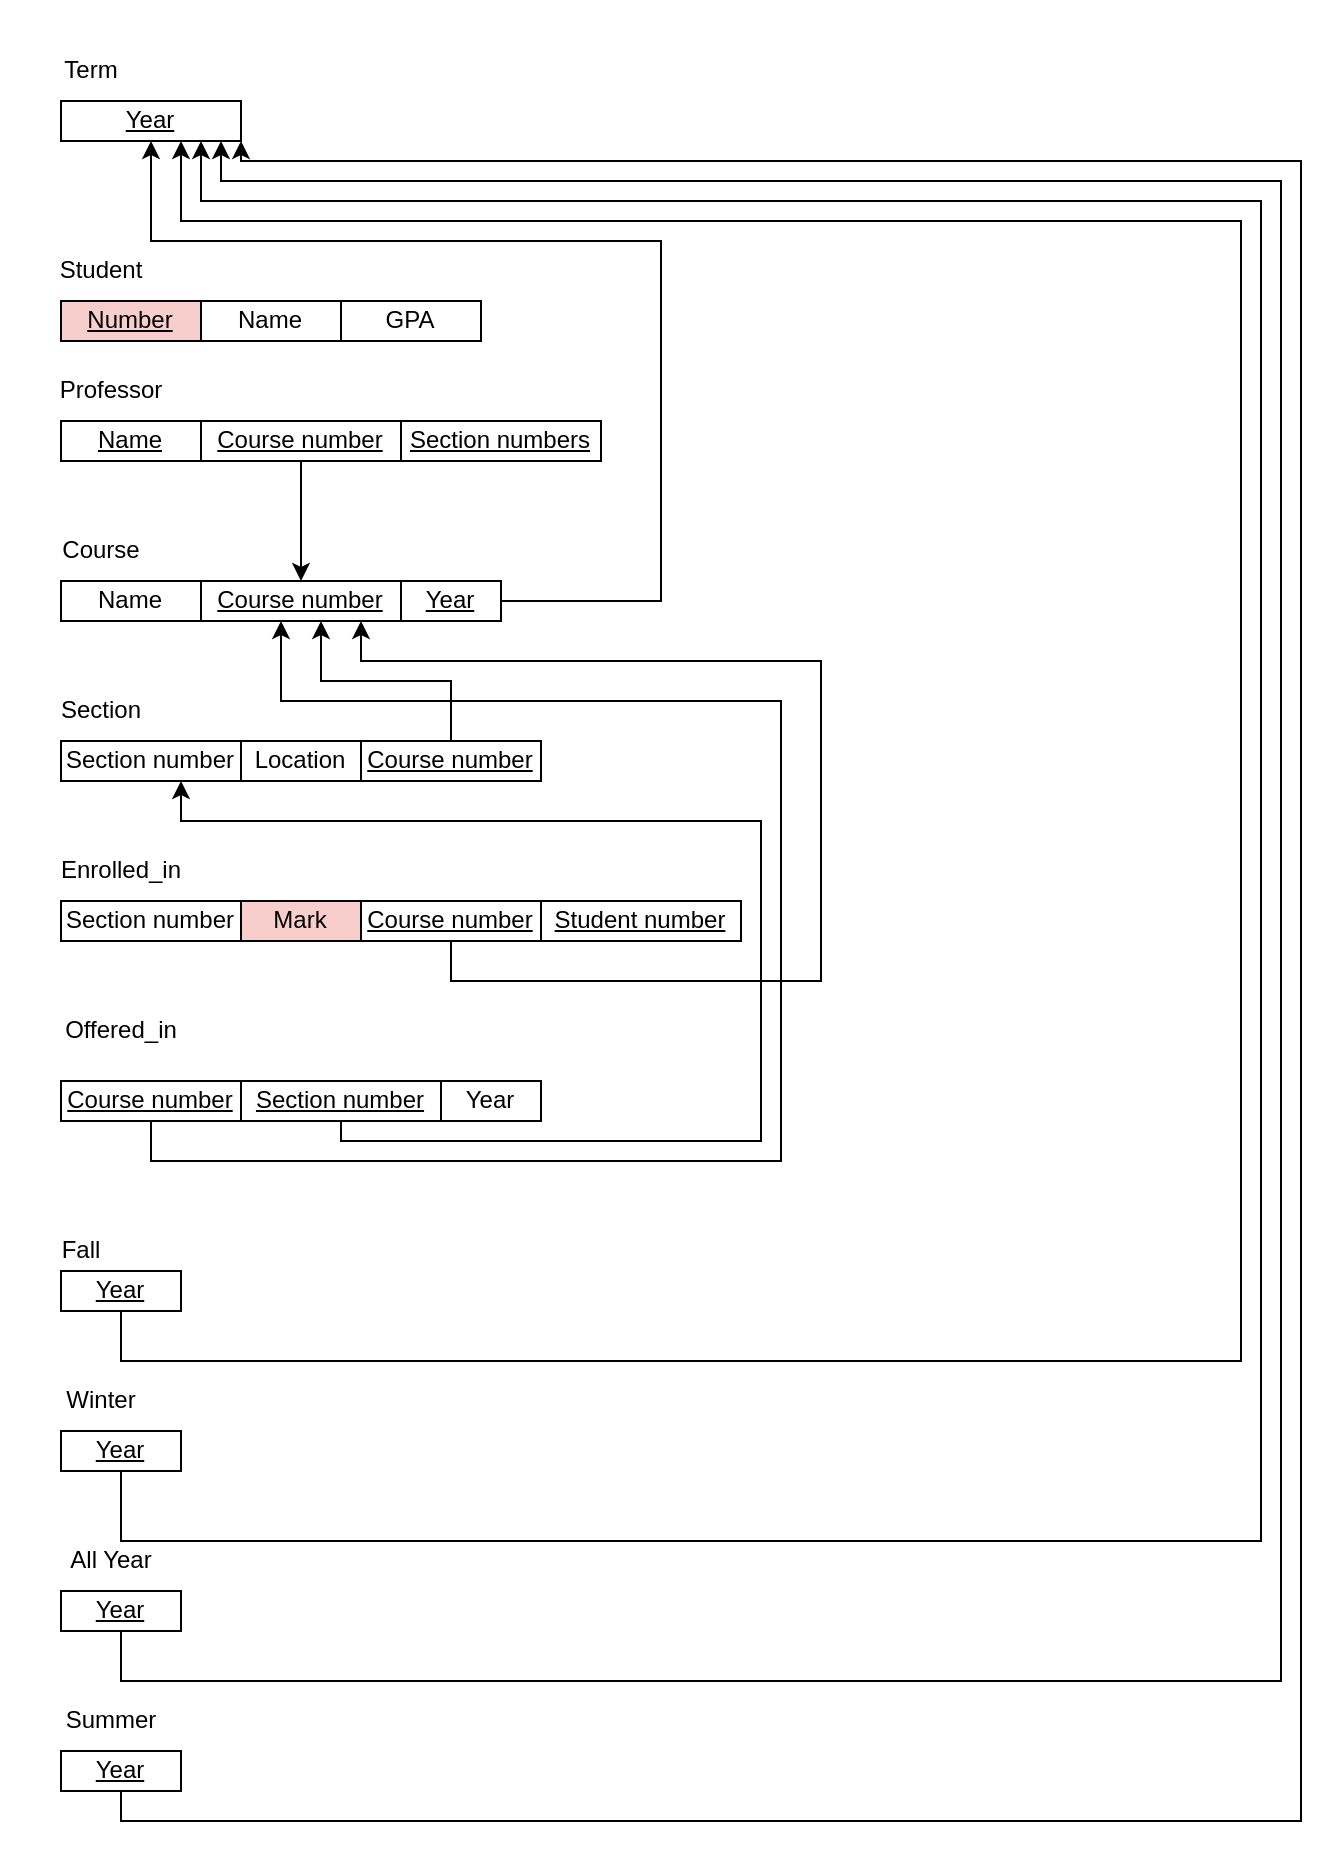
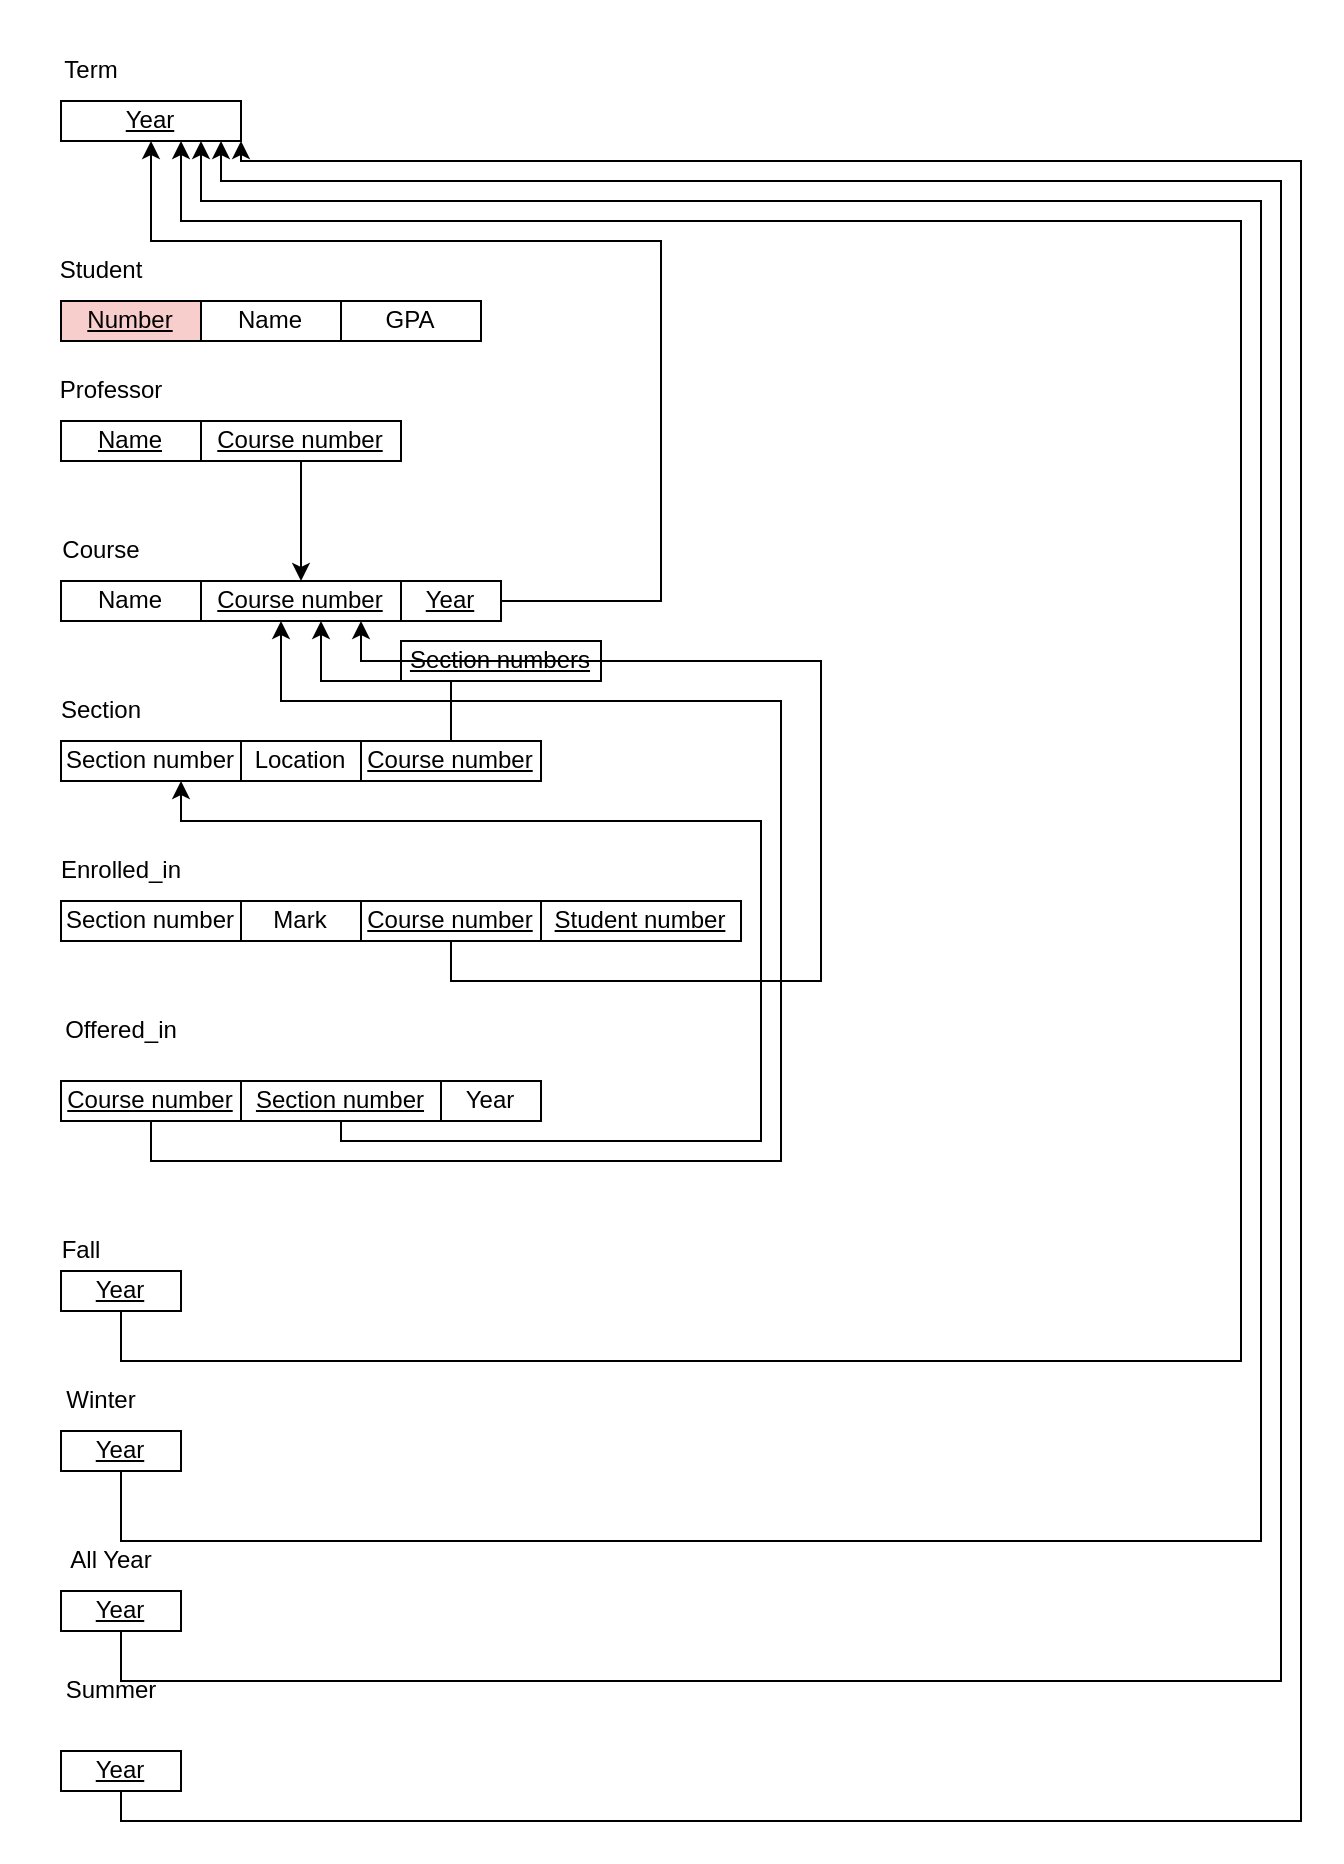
  <mxCell id="0" />
  <mxCell id="1" parent="0" />
  <mxCell id="2" value="&lt;u&gt;Year&lt;/u&gt;" style="whiteSpace=wrap;html=1;align=center;" vertex="1" parent="1"><mxGeometry x="30" y="50" width="90" height="20" as="geometry" /></mxCell>
  <mxCell id="3" value="Term" style="text;html=1;align=center;verticalAlign=middle;resizable=0;points=[];autosize=1;strokeColor=none;fillColor=none;" vertex="1" parent="1"><mxGeometry x="20" y="20" width="50" height="30" as="geometry" /></mxCell>
  <mxCell id="4" value="&lt;u&gt;Number&lt;/u&gt;" style="whiteSpace=wrap;html=1;align=center;fillColor=#f8cecc;" vertex="1" parent="1"><mxGeometry x="30" y="150" width="70" height="20" as="geometry" /></mxCell>
  <mxCell id="5" value="Student" style="text;html=1;align=center;verticalAlign=middle;resizable=0;points=[];autosize=1;strokeColor=none;fillColor=none;" vertex="1" parent="1"><mxGeometry x="20" y="120" width="60" height="30" as="geometry" /></mxCell>
  <mxCell id="6" value="Name" style="whiteSpace=wrap;html=1;align=center;" vertex="1" parent="1"><mxGeometry x="100" y="150" width="70" height="20" as="geometry" /></mxCell>
  <mxCell id="7" value="GPA" style="whiteSpace=wrap;html=1;align=center;" vertex="1" parent="1"><mxGeometry x="170" y="150" width="70" height="20" as="geometry" /></mxCell>
  <mxCell id="8" value="&lt;u&gt;Name&lt;/u&gt;" style="whiteSpace=wrap;html=1;align=center;" vertex="1" parent="1"><mxGeometry x="30" y="210" width="70" height="20" as="geometry" /></mxCell>
  <mxCell id="9" value="Professor" style="text;html=1;align=center;verticalAlign=middle;resizable=0;points=[];autosize=1;strokeColor=none;fillColor=none;" vertex="1" parent="1"><mxGeometry x="20" y="180" width="70" height="30" as="geometry" /></mxCell>
- <mxCell id="10" value="&lt;u&gt;Section numbers&lt;/u&gt;" style="whiteSpace=wrap;html=1;align=center;" vertex="1" parent="1"><mxGeometry x="200" y="210" width="100" height="20" as="geometry" /></mxCell>
+ <mxCell id="10" value="&lt;u&gt;Section numbers&lt;/u&gt;" style="whiteSpace=wrap;html=1;align=center;" vertex="1" parent="1"><mxGeometry x="200" y="320" width="100" height="20" as="geometry" /></mxCell>
  <mxCell id="11" style="edgeStyle=orthogonalEdgeStyle;rounded=0;orthogonalLoop=1;jettySize=auto;html=1;" edge="1" parent="1" source="12" target="16"><mxGeometry relative="1" as="geometry" /></mxCell>
  <mxCell id="12" value="&lt;u&gt;Course number&lt;/u&gt;" style="whiteSpace=wrap;html=1;align=center;" vertex="1" parent="1"><mxGeometry x="100" y="210" width="100" height="20" as="geometry" /></mxCell>
  <mxCell id="13" value="Name" style="whiteSpace=wrap;html=1;align=center;" vertex="1" parent="1"><mxGeometry x="30" y="290" width="70" height="20" as="geometry" /></mxCell>
  <mxCell id="14" style="edgeStyle=orthogonalEdgeStyle;rounded=0;orthogonalLoop=1;jettySize=auto;html=1;" edge="1" parent="1" source="15" target="2"><mxGeometry relative="1" as="geometry"><Array as="points"><mxPoint x="330" y="300" /><mxPoint x="330" y="120" /><mxPoint x="75" y="120" /></Array></mxGeometry></mxCell>
  <mxCell id="15" value="&lt;u&gt;Year&lt;/u&gt;" style="whiteSpace=wrap;html=1;align=center;" vertex="1" parent="1"><mxGeometry x="200" y="290" width="50" height="20" as="geometry" /></mxCell>
  <mxCell id="16" value="&lt;u&gt;Course number&lt;/u&gt;" style="whiteSpace=wrap;html=1;align=center;" vertex="1" parent="1"><mxGeometry x="100" y="290" width="100" height="20" as="geometry" /></mxCell>
  <mxCell id="17" value="Course" style="text;html=1;align=center;verticalAlign=middle;resizable=0;points=[];autosize=1;strokeColor=none;fillColor=none;" vertex="1" parent="1"><mxGeometry x="20" y="260" width="60" height="30" as="geometry" /></mxCell>
  <mxCell id="18" value="Section number" style="whiteSpace=wrap;html=1;align=center;" vertex="1" parent="1"><mxGeometry x="30" y="370" width="90" height="20" as="geometry" /></mxCell>
  <mxCell id="19" style="edgeStyle=orthogonalEdgeStyle;rounded=0;orthogonalLoop=1;jettySize=auto;html=1;" edge="1" parent="1" source="20" target="16"><mxGeometry relative="1" as="geometry"><Array as="points"><mxPoint x="225" y="340" /><mxPoint x="160" y="340" /></Array></mxGeometry></mxCell>
  <mxCell id="20" value="&lt;u&gt;Course number&lt;/u&gt;" style="whiteSpace=wrap;html=1;align=center;" vertex="1" parent="1"><mxGeometry x="180" y="370" width="90" height="20" as="geometry" /></mxCell>
  <mxCell id="21" value="Location" style="whiteSpace=wrap;html=1;align=center;" vertex="1" parent="1"><mxGeometry x="120" y="370" width="60" height="20" as="geometry" /></mxCell>
  <mxCell id="22" value="Section" style="text;html=1;align=center;verticalAlign=middle;resizable=0;points=[];autosize=1;strokeColor=none;fillColor=none;" vertex="1" parent="1"><mxGeometry x="20" y="340" width="60" height="30" as="geometry" /></mxCell>
  <mxCell id="23" value="Section number" style="whiteSpace=wrap;html=1;align=center;" vertex="1" parent="1"><mxGeometry x="30" y="450" width="90" height="20" as="geometry" /></mxCell>
  <mxCell id="24" style="edgeStyle=orthogonalEdgeStyle;rounded=0;orthogonalLoop=1;jettySize=auto;html=1;" edge="1" parent="1" source="25" target="16"><mxGeometry relative="1" as="geometry"><Array as="points"><mxPoint x="225" y="490" /><mxPoint x="410" y="490" /><mxPoint x="410" y="330" /><mxPoint x="180" y="330" /></Array></mxGeometry></mxCell>
  <mxCell id="25" value="&lt;u&gt;Course number&lt;/u&gt;" style="whiteSpace=wrap;html=1;align=center;" vertex="1" parent="1"><mxGeometry x="180" y="450" width="90" height="20" as="geometry" /></mxCell>
- <mxCell id="26" value="Mark" style="whiteSpace=wrap;html=1;align=center;fillColor=#f8cecc;" vertex="1" parent="1"><mxGeometry x="120" y="450" width="60" height="20" as="geometry" /></mxCell>
+ <mxCell id="26" value="Mark" style="whiteSpace=wrap;html=1;align=center;" vertex="1" parent="1"><mxGeometry x="120" y="450" width="60" height="20" as="geometry" /></mxCell>
  <mxCell id="27" value="Enrolled_in" style="text;html=1;align=center;verticalAlign=middle;resizable=0;points=[];autosize=1;strokeColor=none;fillColor=none;" vertex="1" parent="1"><mxGeometry x="20" y="420" width="80" height="30" as="geometry" /></mxCell>
  <mxCell id="28" value="&lt;u&gt;Student number&lt;/u&gt;" style="whiteSpace=wrap;html=1;align=center;" vertex="1" parent="1"><mxGeometry x="270" y="450" width="100" height="20" as="geometry" /></mxCell>
  <mxCell id="29" style="edgeStyle=orthogonalEdgeStyle;rounded=0;orthogonalLoop=1;jettySize=auto;html=1;" edge="1" parent="1" source="30" target="2"><mxGeometry relative="1" as="geometry"><mxPoint x="480" y="290" as="targetPoint" /><Array as="points"><mxPoint x="60" y="680" /><mxPoint x="620" y="680" /><mxPoint x="620" y="110" /><mxPoint x="90" y="110" /></Array></mxGeometry></mxCell>
  <mxCell id="30" value="&lt;u&gt;Year&lt;/u&gt;" style="whiteSpace=wrap;html=1;align=center;" vertex="1" parent="1"><mxGeometry x="30" y="635" width="60" height="20" as="geometry" /></mxCell>
  <mxCell id="31" value="Fall" style="text;html=1;align=center;verticalAlign=middle;resizable=0;points=[];autosize=1;strokeColor=none;fillColor=none;" vertex="1" parent="1"><mxGeometry x="20" y="610" width="40" height="30" as="geometry" /></mxCell>
  <mxCell id="32" style="edgeStyle=orthogonalEdgeStyle;rounded=0;orthogonalLoop=1;jettySize=auto;html=1;" edge="1" parent="1" source="33" target="2"><mxGeometry relative="1" as="geometry"><mxPoint x="630" y="100" as="targetPoint" /><Array as="points"><mxPoint x="60" y="770" /><mxPoint x="630" y="770" /><mxPoint x="630" y="100" /><mxPoint x="100" y="100" /></Array></mxGeometry></mxCell>
  <mxCell id="33" value="&lt;u&gt;Year&lt;/u&gt;" style="whiteSpace=wrap;html=1;align=center;" vertex="1" parent="1"><mxGeometry x="30" y="715" width="60" height="20" as="geometry" /></mxCell>
  <mxCell id="34" value="Winter" style="text;html=1;align=center;verticalAlign=middle;resizable=0;points=[];autosize=1;strokeColor=none;fillColor=none;" vertex="1" parent="1"><mxGeometry x="20" y="685" width="60" height="30" as="geometry" /></mxCell>
  <mxCell id="35" style="edgeStyle=orthogonalEdgeStyle;rounded=0;orthogonalLoop=1;jettySize=auto;html=1;" edge="1" parent="1" source="36" target="2"><mxGeometry relative="1" as="geometry"><mxPoint x="640" y="320" as="targetPoint" /><Array as="points"><mxPoint x="60" y="840" /><mxPoint x="640" y="840" /><mxPoint x="640" y="90" /><mxPoint x="110" y="90" /></Array></mxGeometry></mxCell>
  <mxCell id="36" value="&lt;u&gt;Year&lt;/u&gt;" style="whiteSpace=wrap;html=1;align=center;" vertex="1" parent="1"><mxGeometry x="30" y="795" width="60" height="20" as="geometry" /></mxCell>
  <mxCell id="37" value="All Year" style="text;html=1;align=center;verticalAlign=middle;resizable=0;points=[];autosize=1;strokeColor=none;fillColor=none;" vertex="1" parent="1"><mxGeometry x="25" y="765" width="60" height="30" as="geometry" /></mxCell>
  <mxCell id="38" style="edgeStyle=orthogonalEdgeStyle;rounded=0;orthogonalLoop=1;jettySize=auto;html=1;entryX=1;entryY=1;entryDx=0;entryDy=0;" edge="1" parent="1" source="39" target="2"><mxGeometry relative="1" as="geometry"><mxPoint x="650" y="380" as="targetPoint" /><Array as="points"><mxPoint x="60" y="910" /><mxPoint x="650" y="910" /><mxPoint x="650" y="80" /><mxPoint x="120" y="80" /></Array></mxGeometry></mxCell>
  <mxCell id="39" value="&lt;u&gt;Year&lt;/u&gt;" style="whiteSpace=wrap;html=1;align=center;" vertex="1" parent="1"><mxGeometry x="30" y="875" width="60" height="20" as="geometry" /></mxCell>
- <mxCell id="40" value="Summer" style="text;html=1;align=center;verticalAlign=middle;resizable=0;points=[];autosize=1;strokeColor=none;fillColor=none;" vertex="1" parent="1"><mxGeometry x="20" y="845" width="70" height="30" as="geometry" /></mxCell>
+ <mxCell id="40" value="Summer" style="text;html=1;align=center;verticalAlign=middle;resizable=0;points=[];autosize=1;strokeColor=none;fillColor=none;" vertex="1" parent="1"><mxGeometry x="20" y="830" width="70" height="30" as="geometry" /></mxCell>
  <mxCell id="41" style="edgeStyle=orthogonalEdgeStyle;rounded=0;orthogonalLoop=1;jettySize=auto;html=1;" edge="1" parent="1" source="42" target="16"><mxGeometry relative="1" as="geometry"><Array as="points"><mxPoint x="75" y="580" /><mxPoint x="390" y="580" /><mxPoint x="390" y="350" /><mxPoint x="140" y="350" /></Array></mxGeometry></mxCell>
  <mxCell id="42" value="&lt;u&gt;Course number&lt;/u&gt;" style="whiteSpace=wrap;html=1;align=center;" vertex="1" parent="1"><mxGeometry x="30" y="540" width="90" height="20" as="geometry" /></mxCell>
  <mxCell id="43" value="Offered_in" style="text;html=1;align=center;verticalAlign=middle;resizable=0;points=[];autosize=1;strokeColor=none;fillColor=none;" vertex="1" parent="1"><mxGeometry x="20" y="500" width="80" height="30" as="geometry" /></mxCell>
  <mxCell id="44" style="edgeStyle=orthogonalEdgeStyle;rounded=0;orthogonalLoop=1;jettySize=auto;html=1;" edge="1" parent="1" source="45" target="18"><mxGeometry relative="1" as="geometry"><Array as="points"><mxPoint x="170" y="570" /><mxPoint x="380" y="570" /><mxPoint x="380" y="410" /><mxPoint x="90" y="410" /></Array></mxGeometry></mxCell>
  <mxCell id="45" value="&lt;u&gt;Section number&lt;/u&gt;" style="whiteSpace=wrap;html=1;align=center;" vertex="1" parent="1"><mxGeometry x="120" y="540" width="100" height="20" as="geometry" /></mxCell>
  <mxCell id="46" value="Year" style="whiteSpace=wrap;html=1;align=center;" vertex="1" parent="1"><mxGeometry x="220" y="540" width="50" height="20" as="geometry" /></mxCell>
